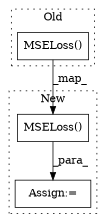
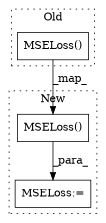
  digraph {
    node [a=75 shape=box]
    n1 [l=28 label="MSELoss()" s=2186]
-   n2 [a=68 l=3 label="Assign:=" s=2183]
+   n2 [a=68 l=3 label="MSELoss:=" s=2183]
    n3 [l=12 label="MSELoss()" s=2633]
    subgraph cluster_1 {
      label=New
      style=dotted
      n1
      n2
    }
    subgraph cluster_2 {
      label=Old
      style=dotted
      n3
    }
    n1 -> n2 [label=_para_]
    n3 -> n1 [label=_map_]
  }
